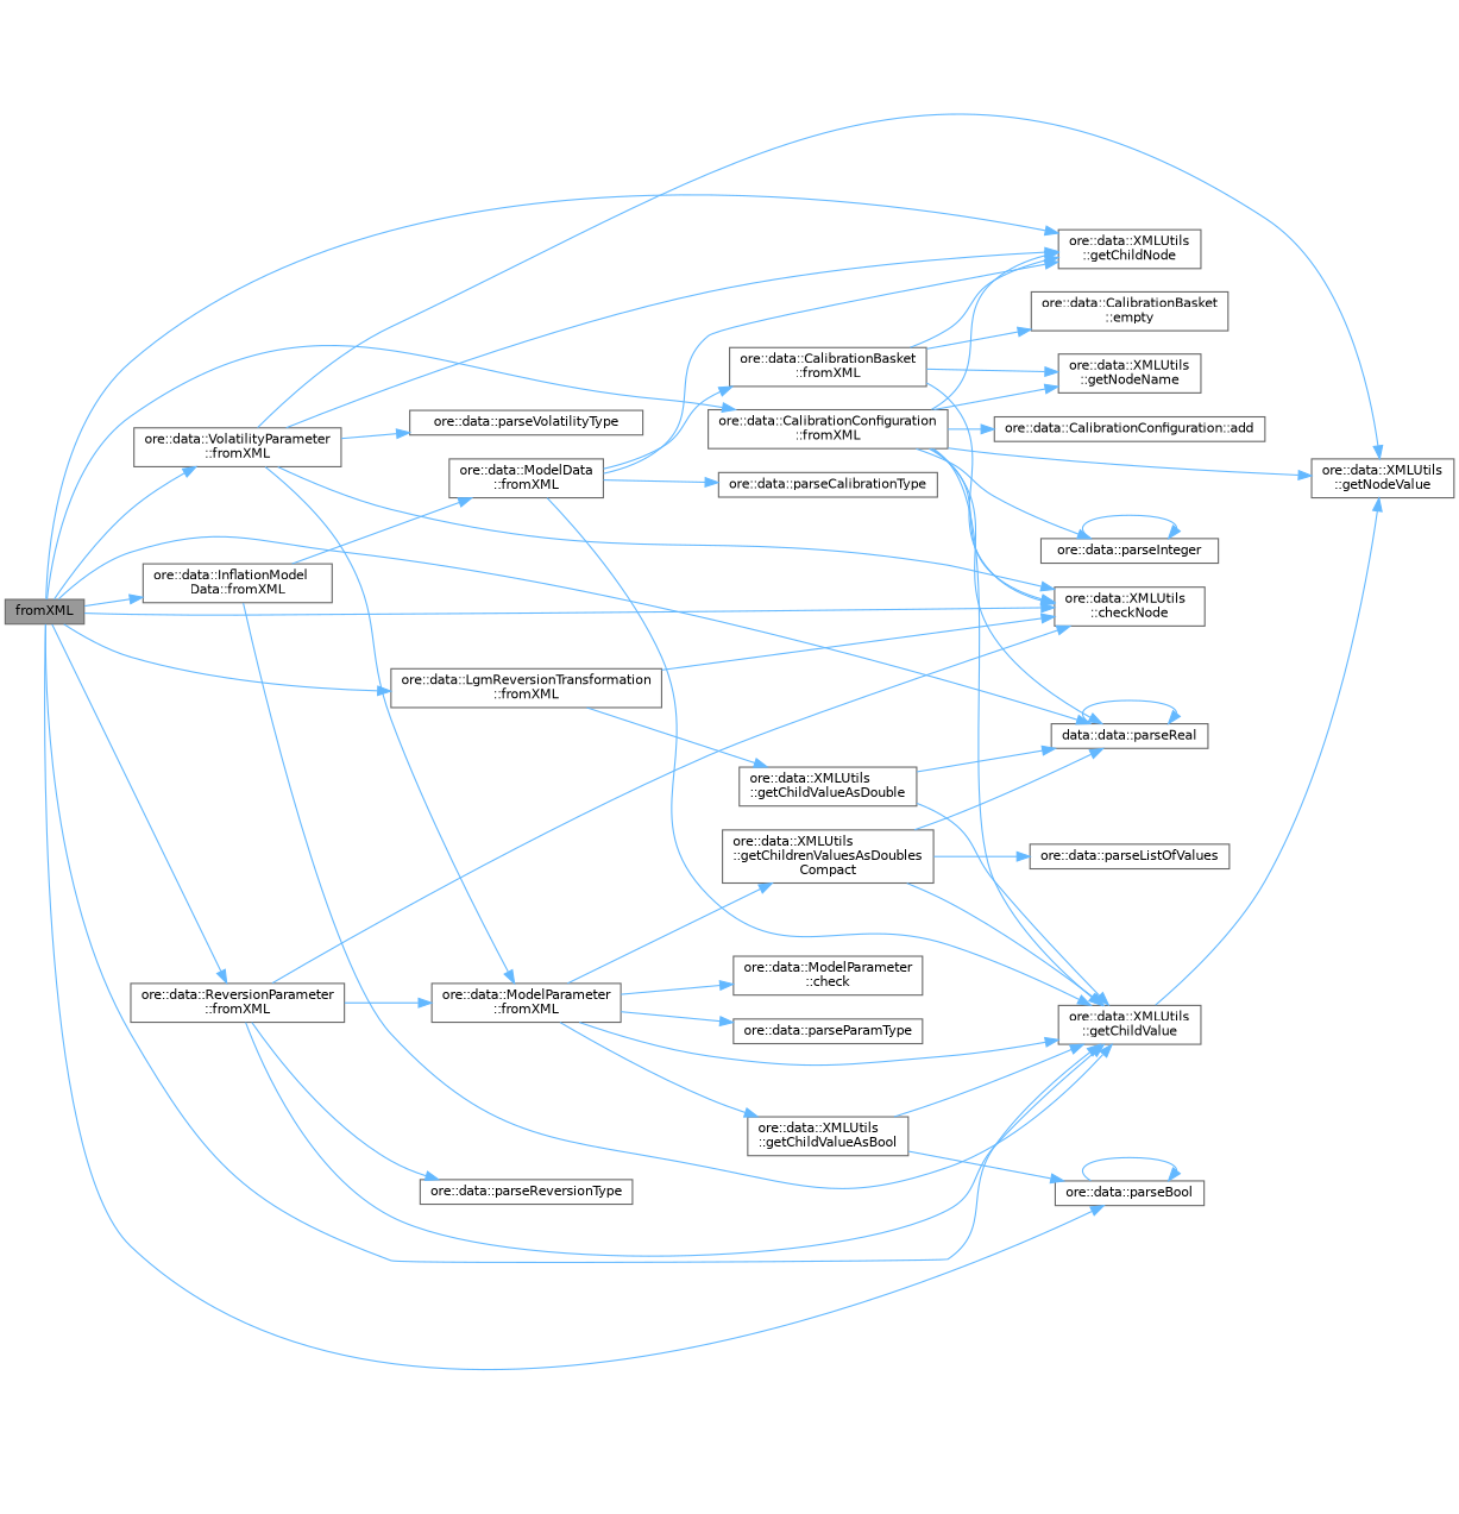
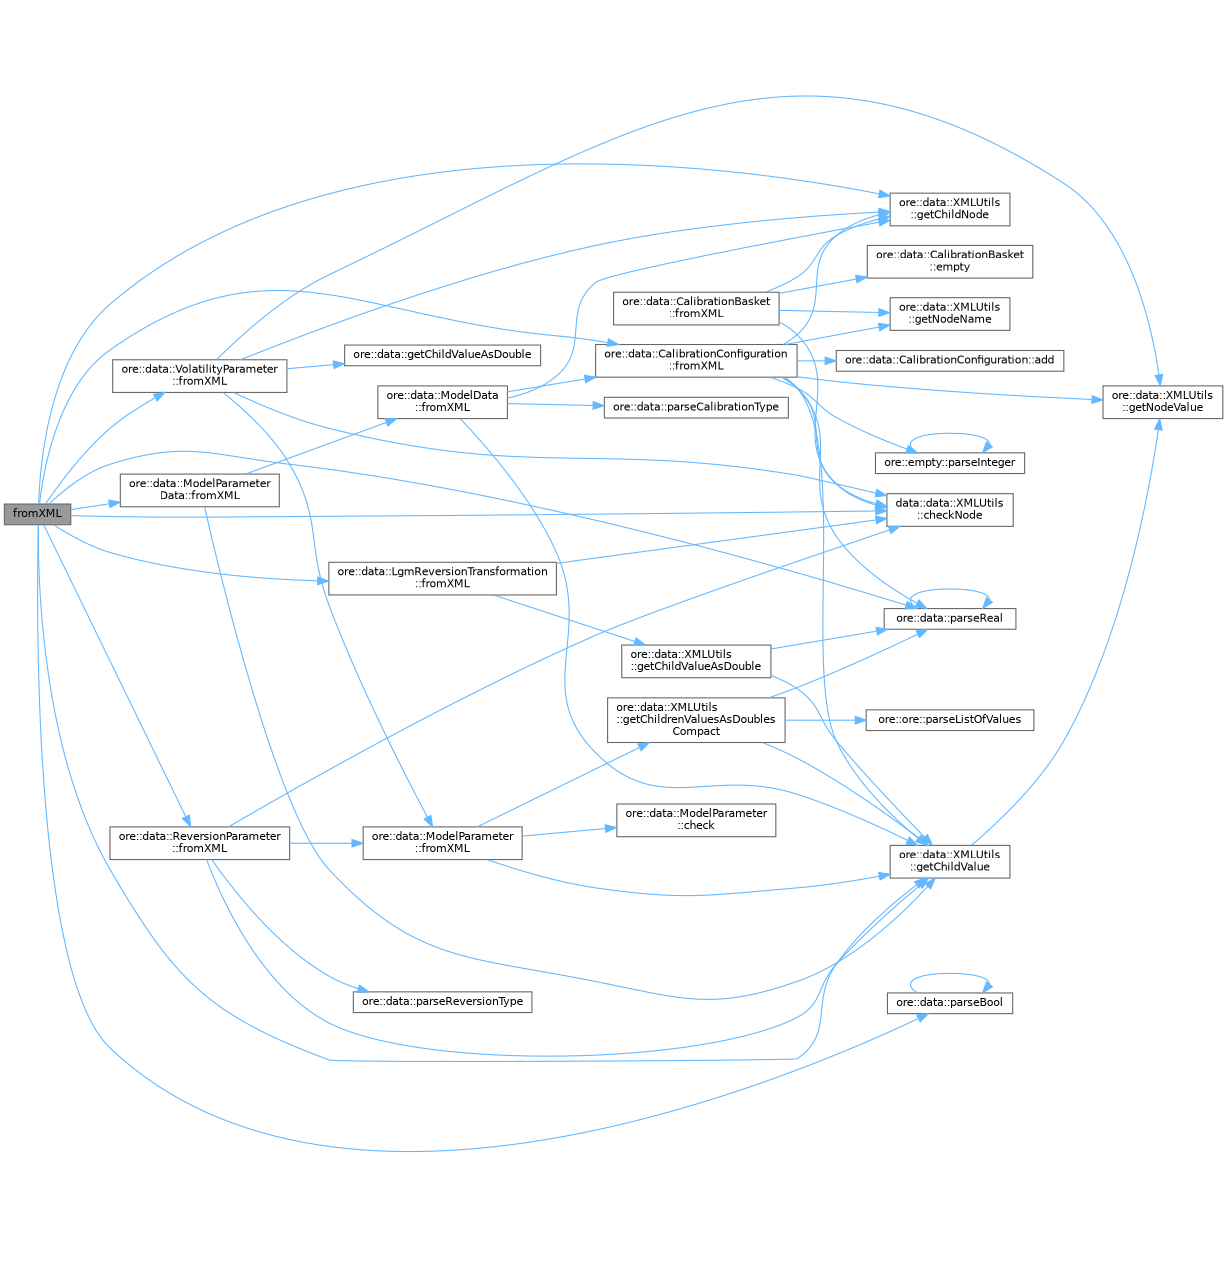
  digraph {
    rankdir=LR
    node [color=grey40 fillcolor=white fontname=Helvetica fontsize=10 shape=box style=filled]
    edge [color=steelblue1 fontname=Helvetica fontsize=10 labelfontname=Helvetica labelfontsize=10 style=solid]
    n1 [color=gray40 fillcolor=grey60 fontcolor=black height=0.2 label=fromXML width=0.4]
-   n2 [height=0.2 label="ore::data::XMLUtils\l::checkNode" width=0.4]
+   n2 [height=0.2 label="data::data::XMLUtils\l::checkNode" width=0.4]
    n3 [height=0.2 label="ore::data::CalibrationConfiguration\l::fromXML" width=0.4]
    n4 [height=0.2 label="ore::data::XMLUtils\l::getChildNode" width=0.4]
    n5 [height=0.2 label="ore::data::XMLUtils\l::getChildValue" width=0.4]
-   n6 [height=0.2 label="data::data::parseReal" width=0.4]
-   n7 [height=0.2 label="ore::data::InflationModel\lData::fromXML" width=0.4]
+   n6 [height=0.2 label="ore::data::parseReal" width=0.4]
+   n7 [height=0.2 label="ore::data::ModelParameter\lData::fromXML" width=0.4]
    n8 [height=0.2 label="ore::data::LgmReversionTransformation\l::fromXML" width=0.4]
    n9 [height=0.2 label="ore::data::VolatilityParameter\l::fromXML" width=0.4]
    n10 [height=0.2 label="ore::data::parseBool" width=0.4]
    n11 [height=0.2 label="ore::data::ReversionParameter\l::fromXML" width=0.4]
    n12 [height=0.2 label="ore::data::CalibrationConfiguration::add" width=0.4]
    n13 [height=0.2 label="ore::data::XMLUtils\l::getNodeValue" width=0.4]
    n14 [height=0.2 label="ore::data::XMLUtils\l::getNodeName" width=0.4]
-   n15 [height=0.2 label="ore::data::parseInteger" width=0.4]
+   n15 [height=0.2 label="ore::empty::parseInteger" width=0.4]
    n16 [height=0.2 label="ore::data::ModelData\l::fromXML" width=0.4]
    n17 [height=0.2 label="ore::data::XMLUtils\l::getChildValueAsDouble" width=0.4]
    n18 [height=0.2 label="ore::data::ModelParameter\l::fromXML" width=0.4]
-   n19 [height=0.2 label="ore::data::parseVolatilityType" width=0.4]
+   n19 [height=0.2 label="ore::data::getChildValueAsDouble" width=0.4]
    n20 [height=0.2 label="ore::data::parseReversionType" width=0.4]
    n21 [height=0.2 label="ore::data::CalibrationBasket\l::fromXML" width=0.4]
    n22 [height=0.2 label="ore::data::parseCalibrationType" width=0.4]
    n23 [height=0.2 label="ore::data::CalibrationBasket\l::empty" width=0.4]
    n24 [height=0.2 label="ore::data::ModelParameter\l::check" width=0.4]
    n25 [height=0.2 label="ore::data::XMLUtils\l::getChildrenValuesAsDoubles\lCompact" width=0.4]
-   n26 [height=0.2 label="ore::data::XMLUtils\l::getChildValueAsBool" width=0.4]
-   n27 [height=0.2 label="ore::data::parseParamType" width=0.4]
-   n28 [height=0.2 label="ore::data::parseListOfValues" width=0.4]
+   n28 [height=0.2 label="ore::ore::parseListOfValues" width=0.4]
    n1 -> n2
    n1 -> n3
    n1 -> n4
    n1 -> n5
    n1 -> n6
    n1 -> n7
    n1 -> n8
    n1 -> n9
    n1 -> n10
    n1 -> n11
    n3 -> n2
    n3 -> n4
    n3 -> n5
    n3 -> n6
    n3 -> n12
    n3 -> n13
    n3 -> n14
    n3 -> n15
    n5 -> n13
    n6 -> n6
    n7 -> n5
    n7 -> n16
    n8 -> n2
    n8 -> n17
    n9 -> n2
    n9 -> n4
    n9 -> n13
    n9 -> n18
    n9 -> n19
    n10 -> n10
    n11 -> n2
    n11 -> n5
    n11 -> n18
    n11 -> n20
    n15 -> n15
    n16 -> n4
    n16 -> n5
-   n16 -> n21
+   n16 -> n3
    n16 -> n22
    n17 -> n5
    n17 -> n6
    n18 -> n5
    n18 -> n24
    n18 -> n25
-   n18 -> n26
-   n18 -> n27
    n21 -> n2
    n21 -> n4
    n21 -> n14
    n21 -> n23
    n25 -> n5
    n25 -> n6
    n25 -> n28
-   n26 -> n5
-   n26 -> n10
  }
